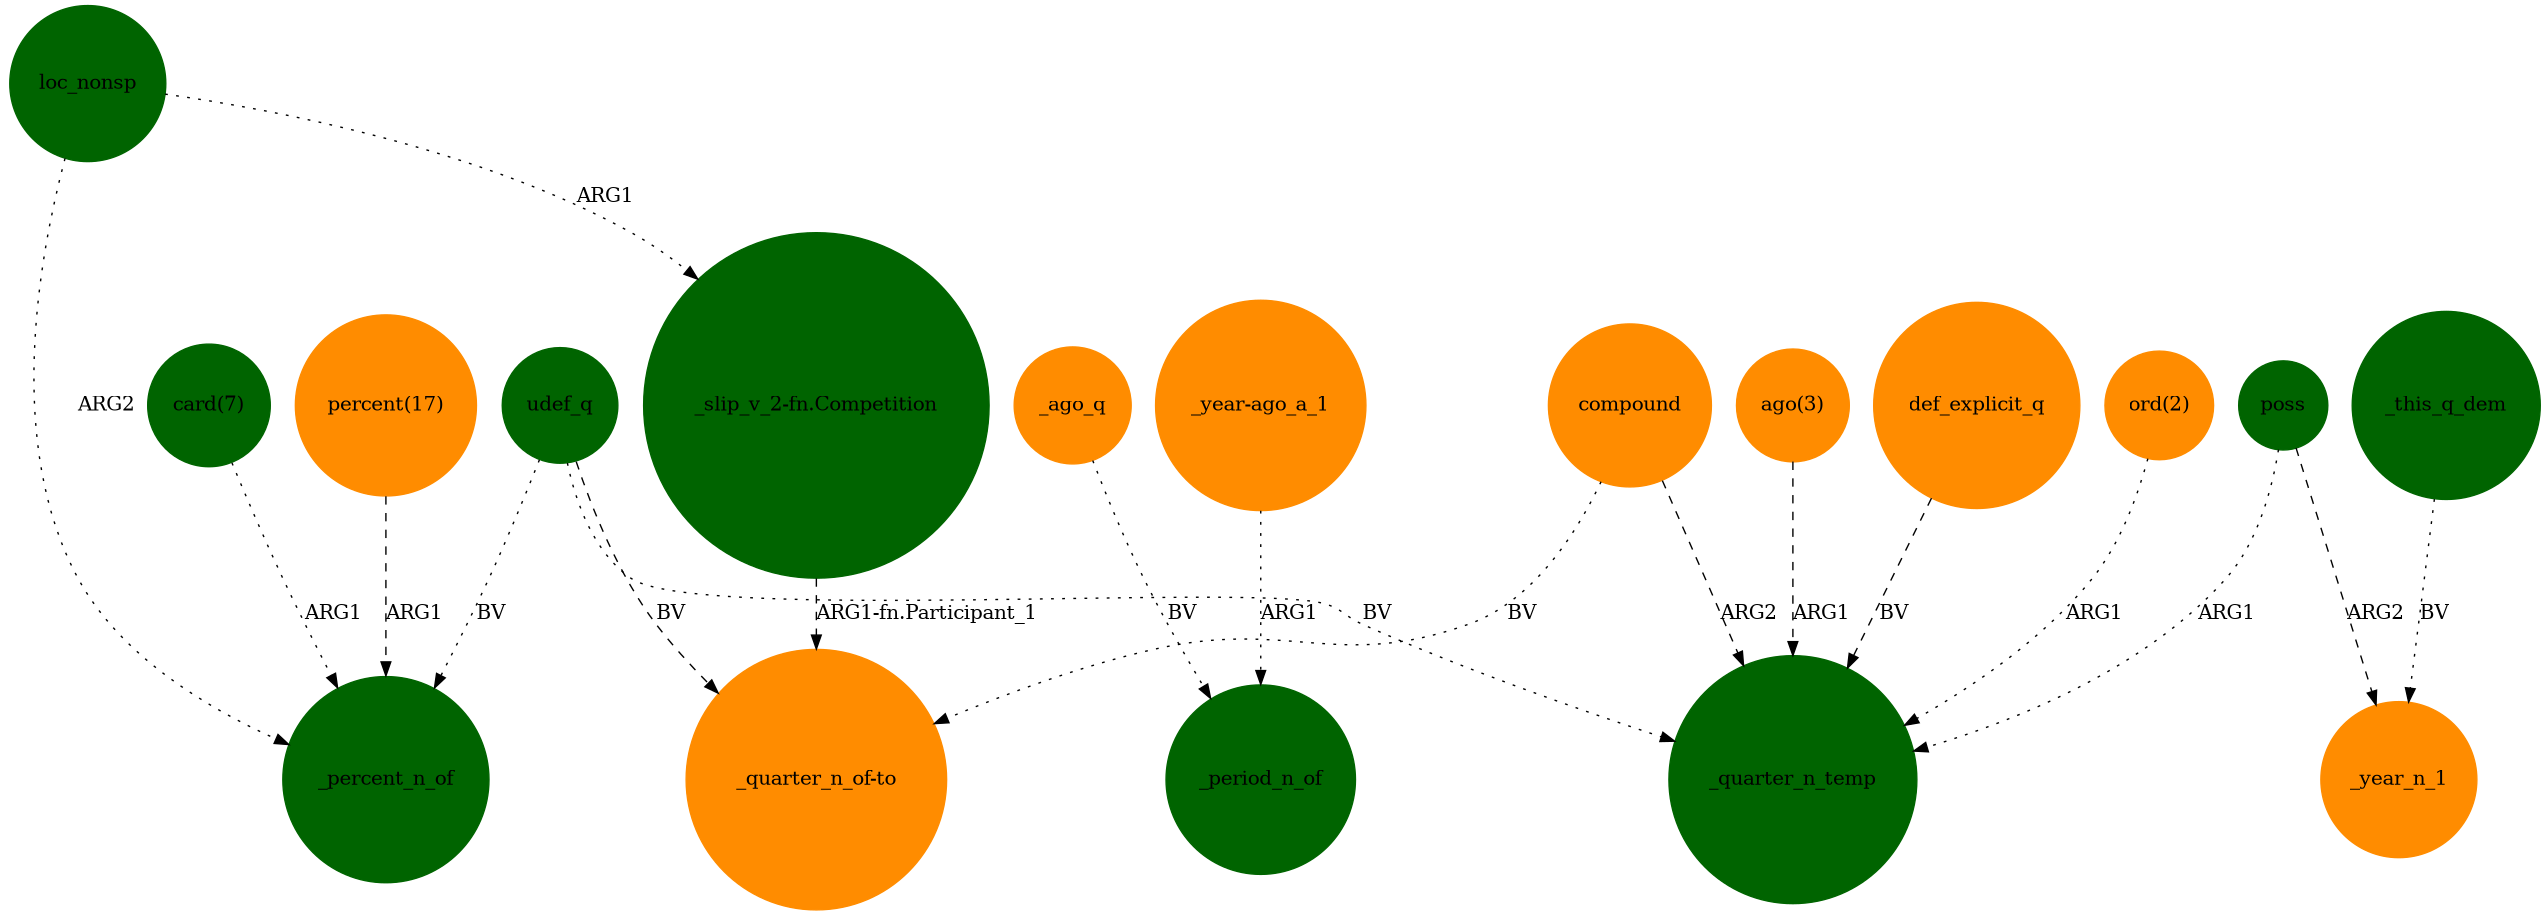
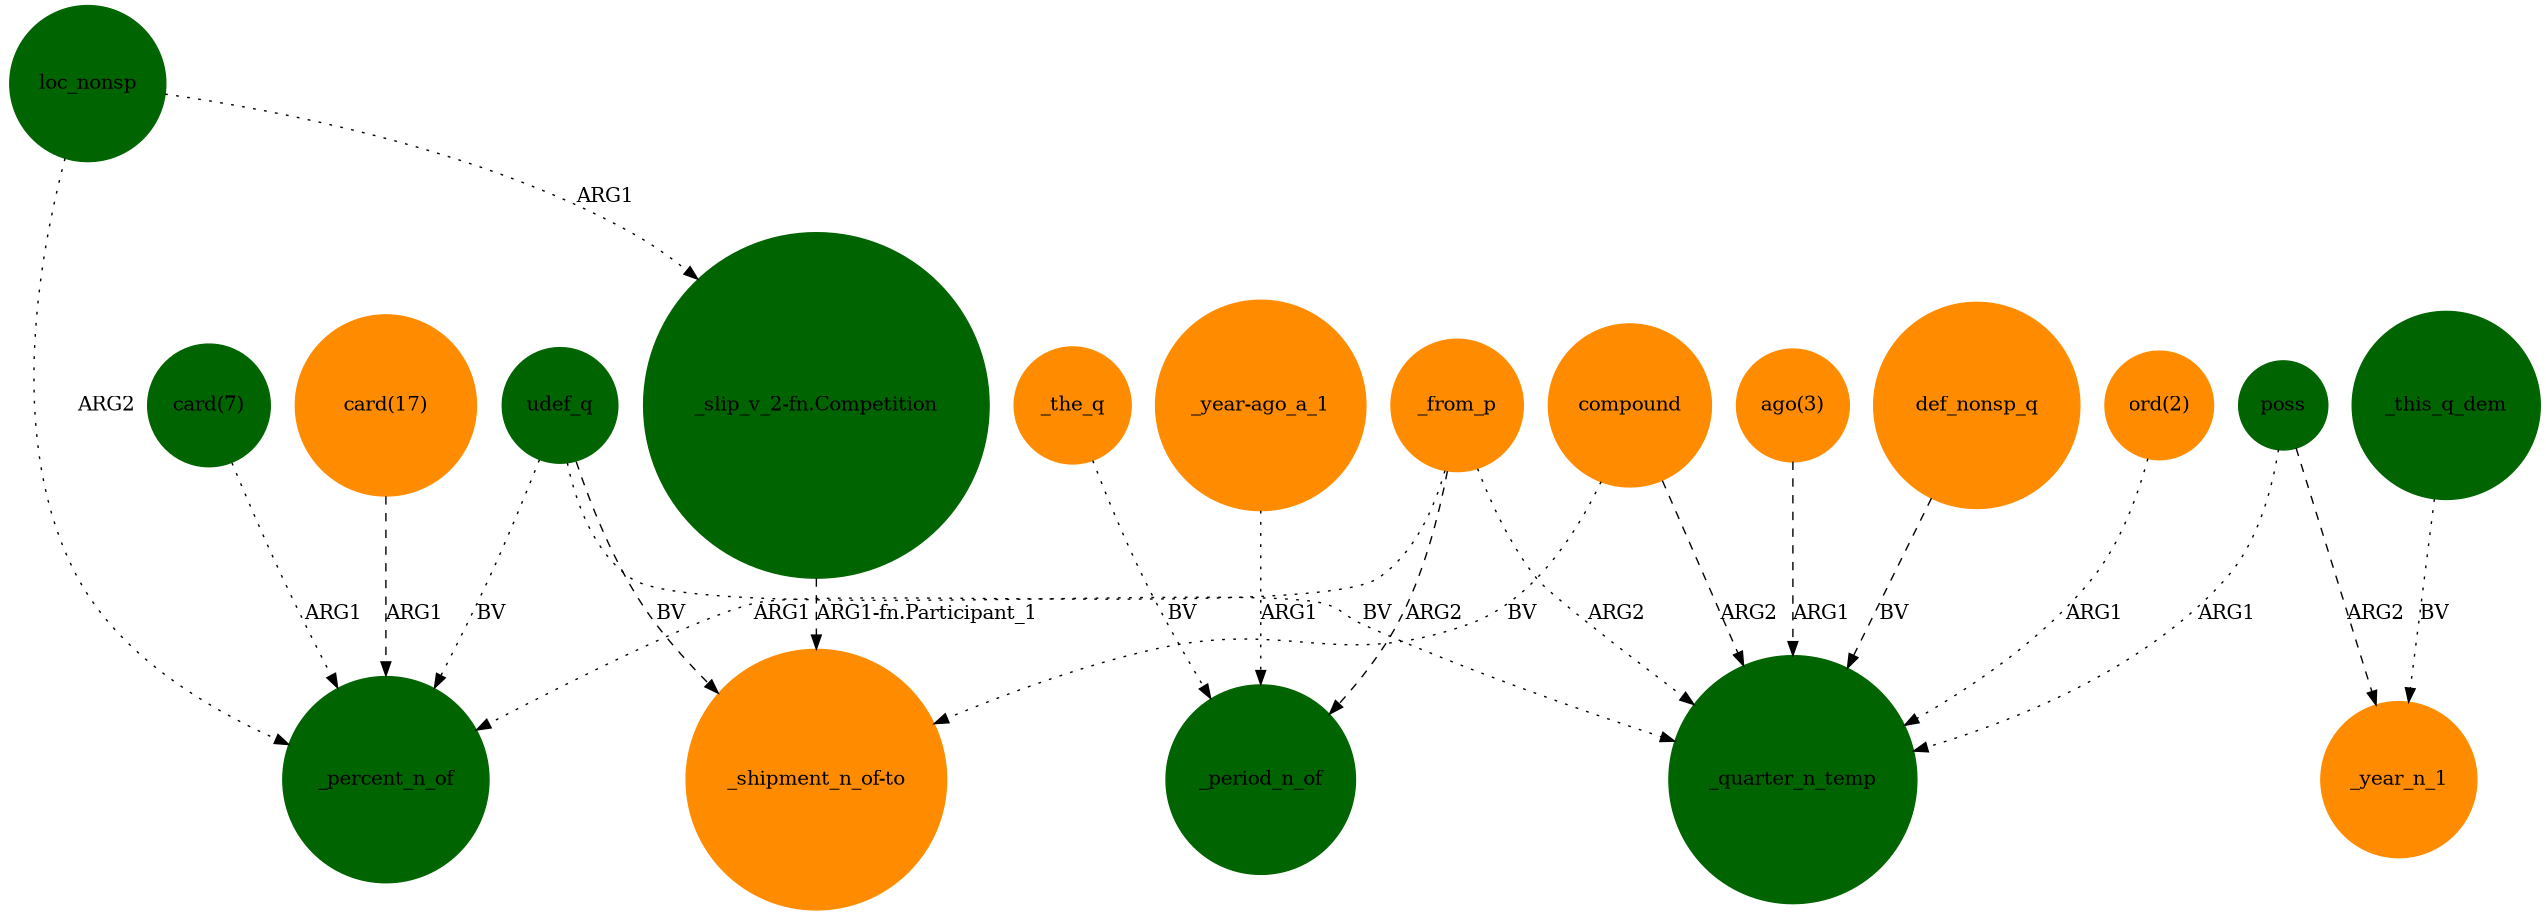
  digraph {
    node [color=darkorange shape=circle style=filled]
    edge [style=dotted]
    _quarter_n_temp [color=darkgreen]
+   _from_p
    _percent_n_of [color=darkgreen]
    _period_n_of [color=darkgreen]
    "card(7)" [color=darkgreen]
    n6 [label="ago(3)"]
    loc_nonsp [color=darkgreen]
    "_slip_v_2-fn.Competition" [color=darkgreen]
-   "_shipment_n_of-to" [label="_quarter_n_of-to"]
-   "card(17)" [label="percent(17)"]
+   "_shipment_n_of-to"
+   "card(17)"
    "_year-ago_a_1"
    poss [color=darkgreen]
    _year_n_1
    compound
    udef_q [color=darkgreen]
-   def_explicit_q
+   def_explicit_q [label=def_nonsp_q]
    _this_q_dem [color=darkgreen]
    "ord(2)"
-   _the_q [label=_ago_q]
+   _the_q
+   _from_p -> _quarter_n_temp [label=ARG2]
+   _from_p -> _percent_n_of [label=ARG1]
+   _from_p -> _period_n_of [label=ARG2 style=dashed]
    "card(7)" -> _percent_n_of [label=ARG1]
    n6 -> _quarter_n_temp [label=ARG1 style=dashed]
    loc_nonsp -> _percent_n_of [label=ARG2]
    loc_nonsp -> "_slip_v_2-fn.Competition" [label=ARG1]
    "_slip_v_2-fn.Competition" -> "_shipment_n_of-to" [label="ARG1-fn.Participant_1" style=dashed]
    "card(17)" -> _percent_n_of [label=ARG1 style=dashed]
    "_year-ago_a_1" -> _period_n_of [label=ARG1]
    poss -> _quarter_n_temp [label=ARG1]
    poss -> _year_n_1 [label=ARG2 style=dashed]
    compound -> _quarter_n_temp [label=ARG2 style=dashed]
    compound -> "_shipment_n_of-to" [label=BV]
    udef_q -> _quarter_n_temp [label=BV]
    udef_q -> _percent_n_of [label=BV]
    udef_q -> "_shipment_n_of-to" [label=BV style=dashed]
    def_explicit_q -> _quarter_n_temp [label=BV style=dashed]
    _this_q_dem -> _year_n_1 [label=BV]
    "ord(2)" -> _quarter_n_temp [label=ARG1]
    _the_q -> _period_n_of [label=BV]
  }
